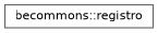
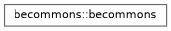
  digraph {
    rankdir=LR
-   n1 [color=grey40 fillcolor=white fontname=Helvetica fontsize=10 height=0.2 label="becommons::registro" shape=box style=filled width=0.4]
+   n1 [color=grey40 fillcolor=white fontname=Helvetica fontsize=10 height=0.2 label="becommons::becommons" shape=box style=filled width=0.4]
  }
